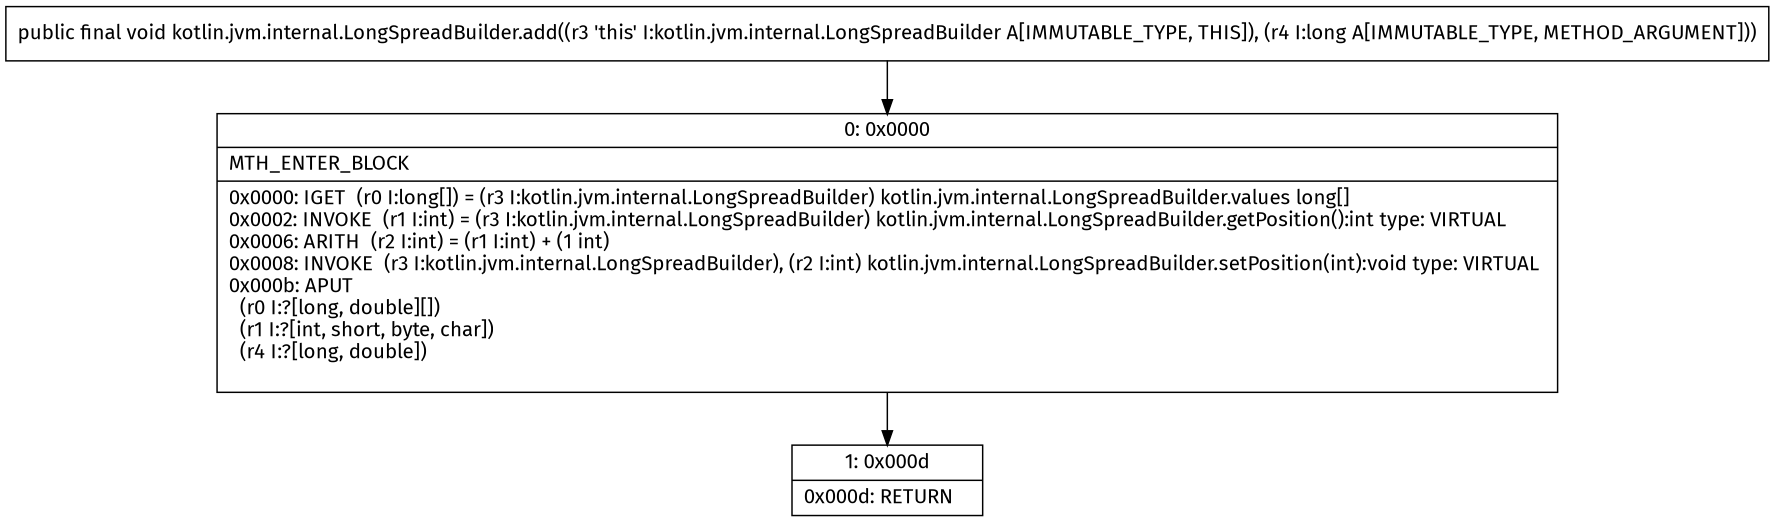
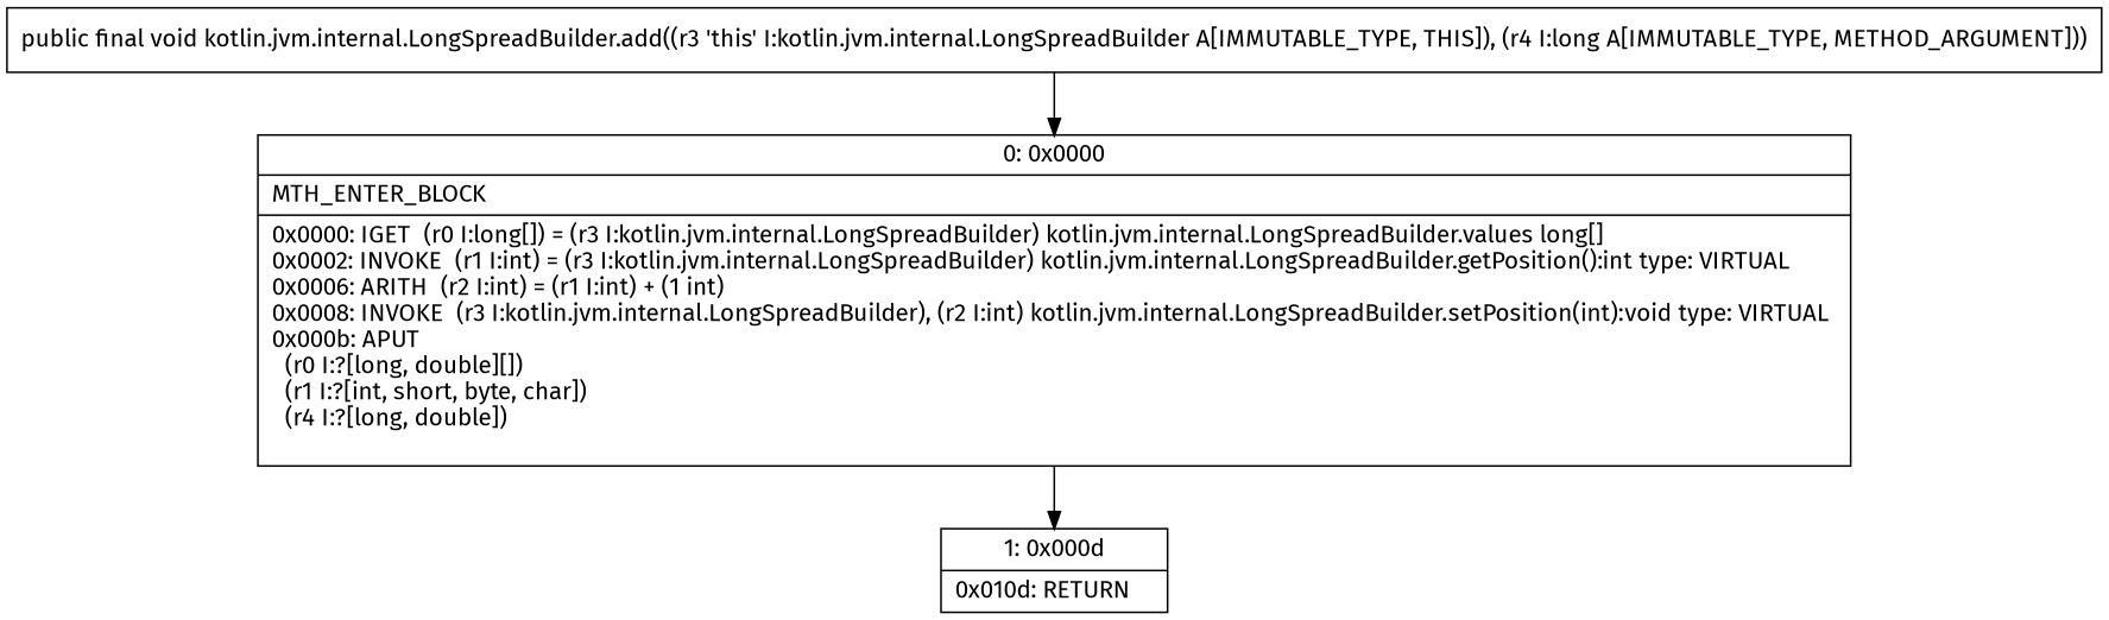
  digraph {
    fontname="Fira Sans"
    node [shape=record fontname="Fira Sans"]
    edge [fontname="Fira Sans"]
    n1 [label="{0\:\ 0x0000|MTH_ENTER_BLOCK\l|0x0000: IGET  (r0 I:long[]) = (r3 I:kotlin.jvm.internal.LongSpreadBuilder) kotlin.jvm.internal.LongSpreadBuilder.values long[] \l0x0002: INVOKE  (r1 I:int) = (r3 I:kotlin.jvm.internal.LongSpreadBuilder) kotlin.jvm.internal.LongSpreadBuilder.getPosition():int type: VIRTUAL \l0x0006: ARITH  (r2 I:int) = (r1 I:int) + (1 int) \l0x0008: INVOKE  (r3 I:kotlin.jvm.internal.LongSpreadBuilder), (r2 I:int) kotlin.jvm.internal.LongSpreadBuilder.setPosition(int):void type: VIRTUAL \l0x000b: APUT  \l  (r0 I:?[long, double][])\l  (r1 I:?[int, short, byte, char])\l  (r4 I:?[long, double])\l \l}"]
-   n2 [label="{1\:\ 0x000d|0x000d: RETURN   \l}"]
+   n2 [label="{1\:\ 0x000d|0x010d: RETURN   \l}"]
    n3 [label="{public final void kotlin.jvm.internal.LongSpreadBuilder.add((r3 'this' I:kotlin.jvm.internal.LongSpreadBuilder A[IMMUTABLE_TYPE, THIS]), (r4 I:long A[IMMUTABLE_TYPE, METHOD_ARGUMENT])) }"]
    n1 -> n2
    n3 -> n1
  }
